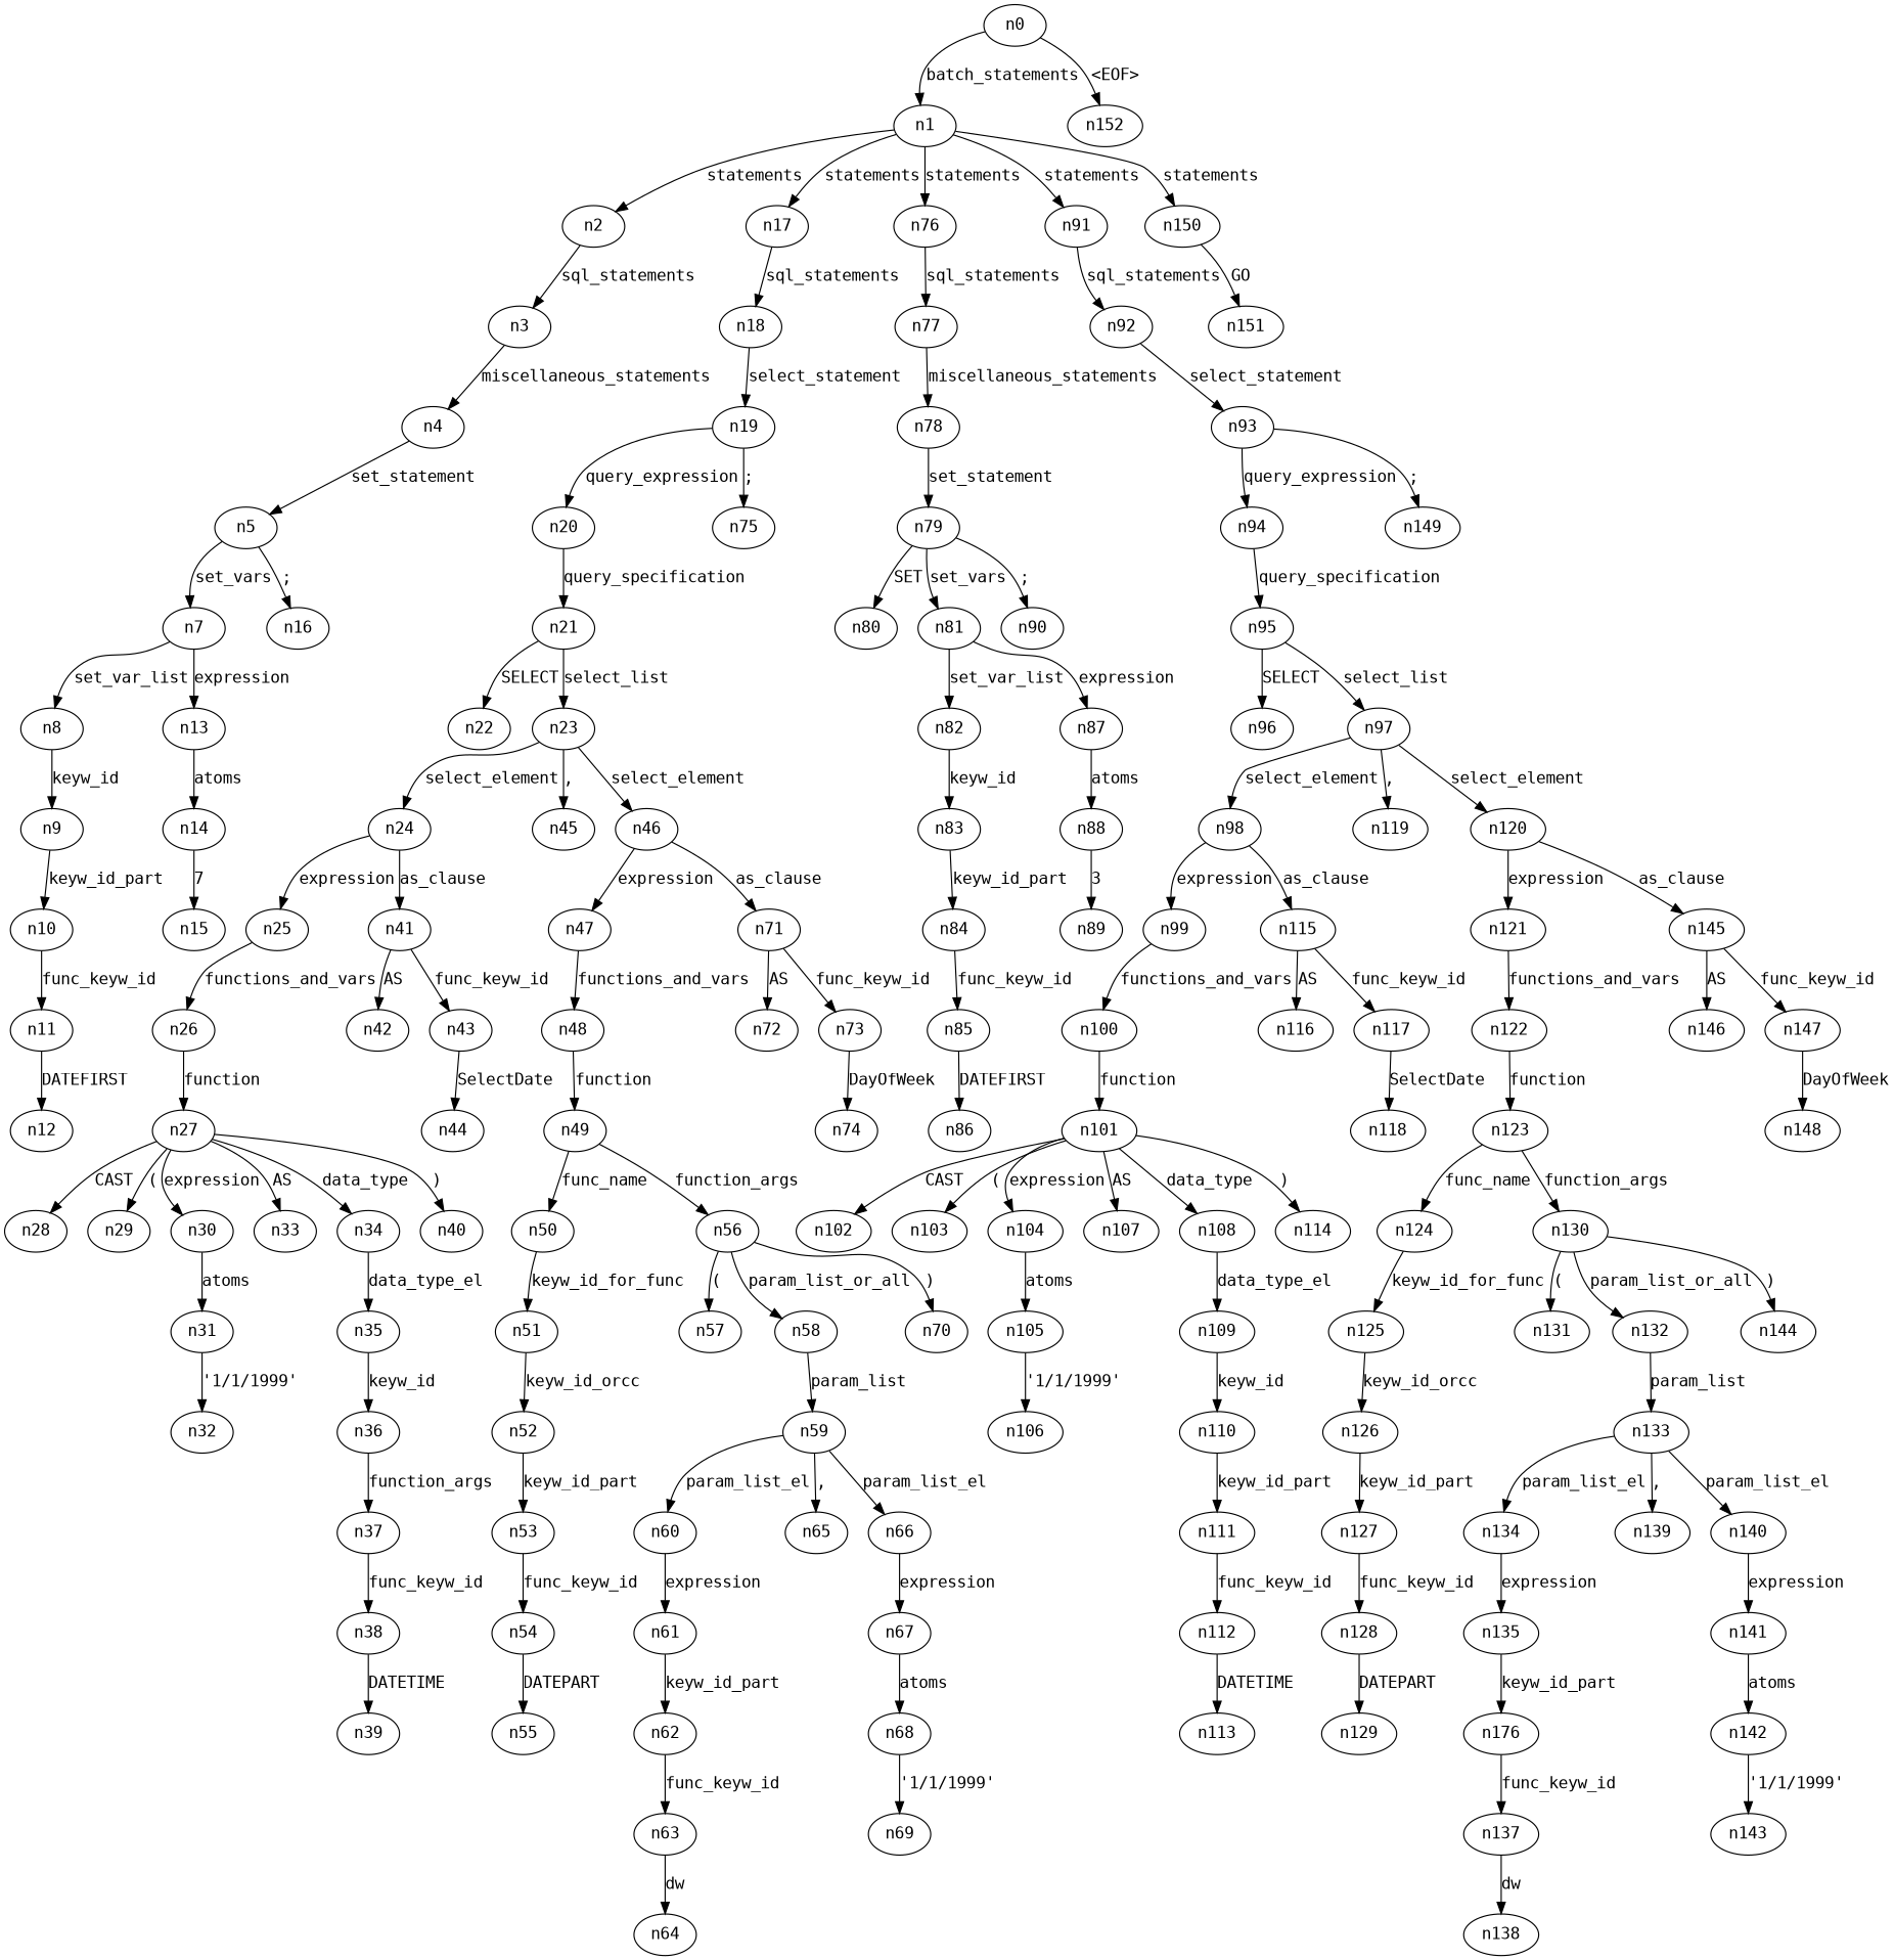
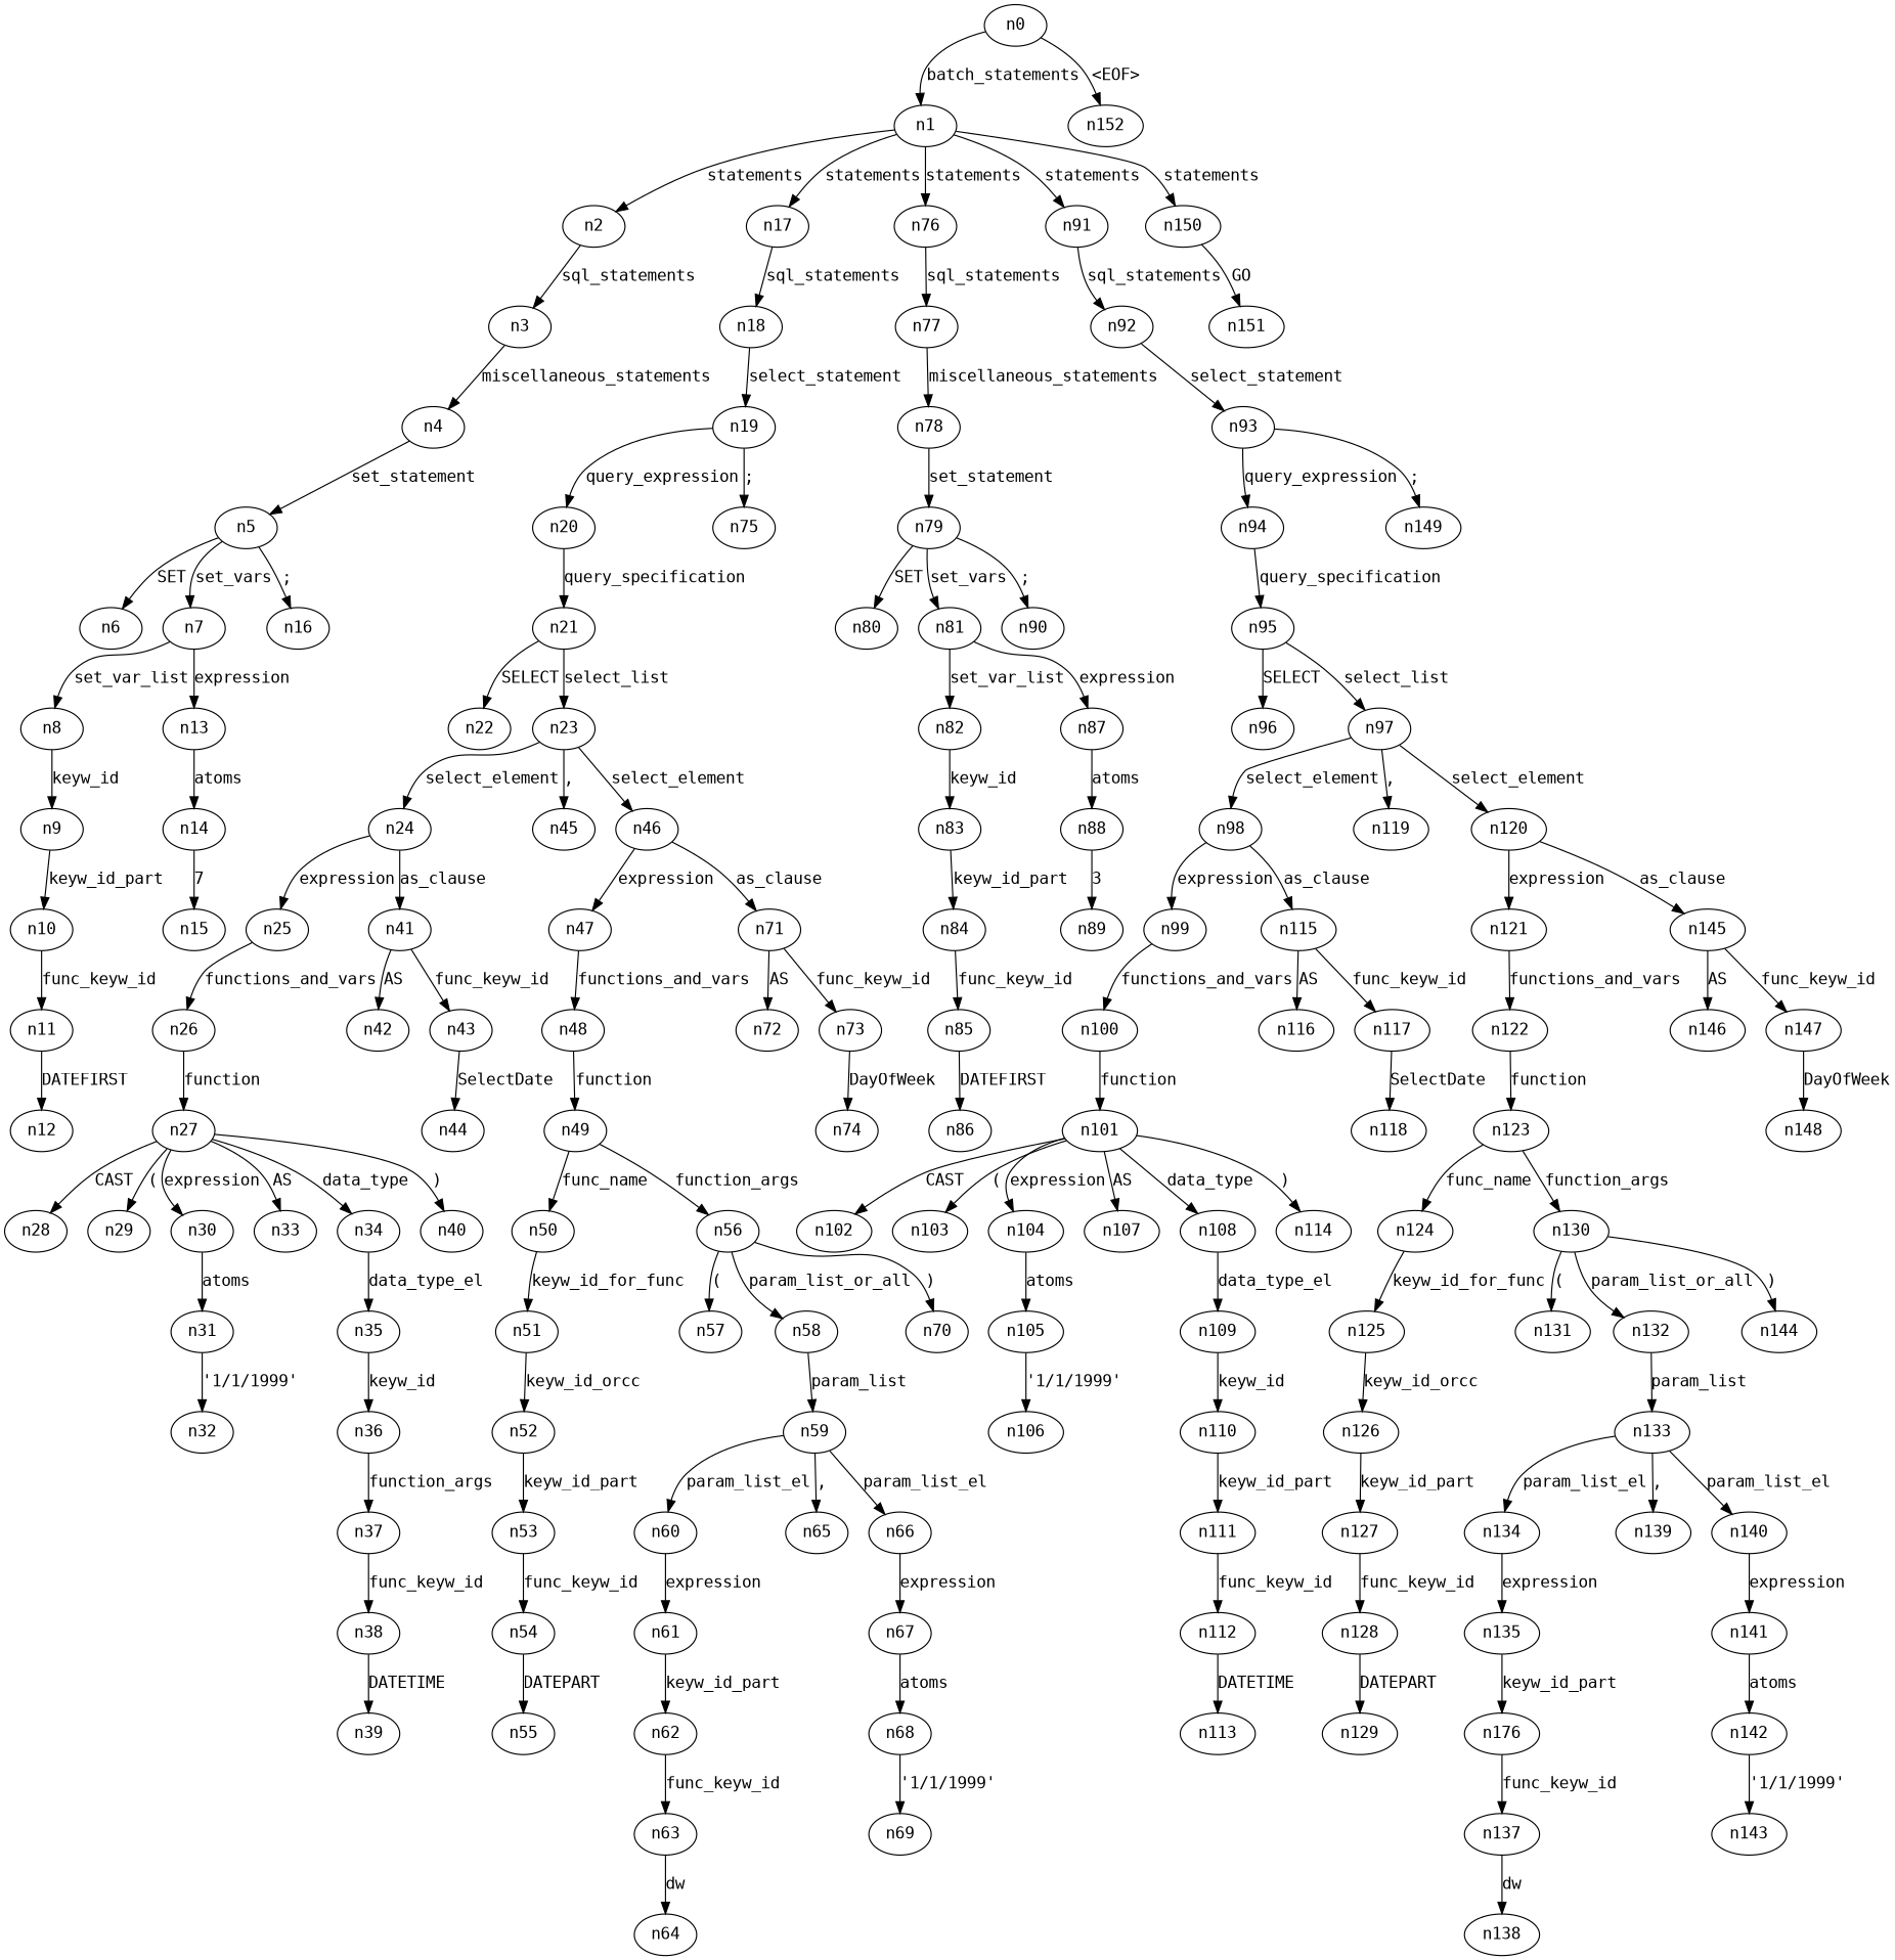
  digraph {
    fontname="DejaVu Sans Mono"
    node [fontname="DejaVu Sans Mono"]
    edge [fontname="DejaVu Sans Mono"]
    n0
    n1
    n152
    n2
    n17
    n76
    n91
    n150
    n3
    n18
    n77
    n92
    n151
    n4
    n5
+   n6
    n7
    n16
    n8
    n13
    n9
    n14
    n10
    n11
    n12
    n15
    n19
    n20
    n75
    n21
    n22
    n23
    n24
    n45
    n46
    n25
    n41
    n47
    n71
    n26
    n42
    n43
    n27
    n28
    n29
    n30
    n33
    n34
    n40
    n31
    n35
    n32
    n36
    n37
    n38
    n39
    n44
    n48
    n72
    n73
    n49
    n50
    n56
    n51
    n57
    n58
    n70
    n52
    n53
    n54
    n55
    n59
    n60
    n65
    n66
    n61
    n67
    n62
    n63
    n64
    n68
    n69
    n74
    n78
    n79
    n80
    n81
    n90
    n82
    n87
    n83
    n88
    n84
    n85
    n86
    n89
    n93
    n94
    n149
    n95
    n96
    n97
    n98
    n119
    n120
    n99
    n115
    n121
    n145
    n100
    n116
    n117
    n101
    n102
    n103
    n104
    n107
    n108
    n114
    n105
    n109
    n106
    n110
    n111
    n112
    n113
    n118
    n122
    n146
    n147
    n123
    n124
    n130
    n125
    n131
    n132
    n144
    n126
    n127
    n128
    n129
    n133
    n134
    n139
    n140
    n135
    n141
    n136 [label=n176]
    n137
    n138
    n142
    n143
    n148
    n0 -> n1 [label=batch_statements]
    n0 -> n152 [label="<EOF>"]
    n1 -> n2 [label=statements]
    n1 -> n17 [label=statements]
    n1 -> n76 [label=statements]
    n1 -> n91 [label=statements]
    n1 -> n150 [label=statements]
    n2 -> n3 [label=sql_statements]
    n17 -> n18 [label=sql_statements]
    n76 -> n77 [label=sql_statements]
    n91 -> n92 [label=sql_statements]
    n150 -> n151 [label=GO]
    n3 -> n4 [label=miscellaneous_statements]
    n18 -> n19 [label=select_statement]
    n77 -> n78 [label=miscellaneous_statements]
    n92 -> n93 [label=select_statement]
    n4 -> n5 [label=set_statement]
+   n5 -> n6 [label=SET]
    n5 -> n7 [label=set_vars]
    n5 -> n16 [label=";"]
    n7 -> n8 [label=set_var_list]
    n7 -> n13 [label=expression]
    n8 -> n9 [label=keyw_id]
    n13 -> n14 [label=atoms]
    n9 -> n10 [label=keyw_id_part]
    n14 -> n15 [label=7]
    n10 -> n11 [label=func_keyw_id]
    n11 -> n12 [label=DATEFIRST]
    n19 -> n20 [label=query_expression]
    n19 -> n75 [label=";"]
    n20 -> n21 [label=query_specification]
    n21 -> n22 [label=SELECT]
    n21 -> n23 [label=select_list]
    n23 -> n24 [label=select_element]
    n23 -> n45 [label=","]
    n23 -> n46 [label=select_element]
    n24 -> n25 [label=expression]
    n24 -> n41 [label=as_clause]
    n46 -> n47 [label=expression]
    n46 -> n71 [label=as_clause]
    n25 -> n26 [label=functions_and_vars]
    n41 -> n42 [label=AS]
    n41 -> n43 [label=func_keyw_id]
    n47 -> n48 [label=functions_and_vars]
    n71 -> n72 [label=AS]
    n71 -> n73 [label=func_keyw_id]
    n26 -> n27 [label=function]
    n43 -> n44 [label=SelectDate]
    n27 -> n28 [label=CAST]
    n27 -> n29 [label="("]
    n27 -> n30 [label=expression]
    n27 -> n33 [label=AS]
    n27 -> n34 [label=data_type]
    n27 -> n40 [label=")"]
    n30 -> n31 [label=atoms]
    n34 -> n35 [label=data_type_el]
    n31 -> n32 [label="'1/1/1999'"]
    n35 -> n36 [label=keyw_id]
    n36 -> n37 [label=function_args]
    n37 -> n38 [label=func_keyw_id]
    n38 -> n39 [label=DATETIME]
    n48 -> n49 [label=function]
    n73 -> n74 [label=DayOfWeek]
    n49 -> n50 [label=func_name]
    n49 -> n56 [label=function_args]
    n50 -> n51 [label=keyw_id_for_func]
    n56 -> n57 [label="("]
    n56 -> n58 [label=param_list_or_all]
    n56 -> n70 [label=")"]
    n51 -> n52 [label=keyw_id_orcc]
    n58 -> n59 [label=param_list]
    n52 -> n53 [label=keyw_id_part]
    n53 -> n54 [label=func_keyw_id]
    n54 -> n55 [label=DATEPART]
    n59 -> n60 [label=param_list_el]
    n59 -> n65 [label=","]
    n59 -> n66 [label=param_list_el]
    n60 -> n61 [label=expression]
    n66 -> n67 [label=expression]
    n61 -> n62 [label=keyw_id_part]
    n67 -> n68 [label=atoms]
    n62 -> n63 [label=func_keyw_id]
    n63 -> n64 [label=dw]
    n68 -> n69 [label="'1/1/1999'"]
    n78 -> n79 [label=set_statement]
    n79 -> n80 [label=SET]
    n79 -> n81 [label=set_vars]
    n79 -> n90 [label=";"]
    n81 -> n82 [label=set_var_list]
    n81 -> n87 [label=expression]
    n82 -> n83 [label=keyw_id]
    n87 -> n88 [label=atoms]
    n83 -> n84 [label=keyw_id_part]
    n88 -> n89 [label=3]
    n84 -> n85 [label=func_keyw_id]
    n85 -> n86 [label=DATEFIRST]
    n93 -> n94 [label=query_expression]
    n93 -> n149 [label=";"]
    n94 -> n95 [label=query_specification]
    n95 -> n96 [label=SELECT]
    n95 -> n97 [label=select_list]
    n97 -> n98 [label=select_element]
    n97 -> n119 [label=","]
    n97 -> n120 [label=select_element]
    n98 -> n99 [label=expression]
    n98 -> n115 [label=as_clause]
    n120 -> n121 [label=expression]
    n120 -> n145 [label=as_clause]
    n99 -> n100 [label=functions_and_vars]
    n115 -> n116 [label=AS]
    n115 -> n117 [label=func_keyw_id]
    n121 -> n122 [label=functions_and_vars]
    n145 -> n146 [label=AS]
    n145 -> n147 [label=func_keyw_id]
    n100 -> n101 [label=function]
    n117 -> n118 [label=SelectDate]
    n101 -> n102 [label=CAST]
    n101 -> n103 [label="("]
    n101 -> n104 [label=expression]
    n101 -> n107 [label=AS]
    n101 -> n108 [label=data_type]
    n101 -> n114 [label=")"]
    n104 -> n105 [label=atoms]
    n108 -> n109 [label=data_type_el]
    n105 -> n106 [label="'1/1/1999'"]
    n109 -> n110 [label=keyw_id]
    n110 -> n111 [label=keyw_id_part]
    n111 -> n112 [label=func_keyw_id]
    n112 -> n113 [label=DATETIME]
    n122 -> n123 [label=function]
    n147 -> n148 [label=DayOfWeek]
    n123 -> n124 [label=func_name]
    n123 -> n130 [label=function_args]
    n124 -> n125 [label=keyw_id_for_func]
    n130 -> n131 [label="("]
    n130 -> n132 [label=param_list_or_all]
    n130 -> n144 [label=")"]
    n125 -> n126 [label=keyw_id_orcc]
    n132 -> n133 [label=param_list]
    n126 -> n127 [label=keyw_id_part]
    n127 -> n128 [label=func_keyw_id]
    n128 -> n129 [label=DATEPART]
    n133 -> n134 [label=param_list_el]
    n133 -> n139 [label=","]
    n133 -> n140 [label=param_list_el]
    n134 -> n135 [label=expression]
    n140 -> n141 [label=expression]
    n135 -> n136 [label=keyw_id_part]
    n141 -> n142 [label=atoms]
    n136 -> n137 [label=func_keyw_id]
    n137 -> n138 [label=dw]
    n142 -> n143 [label="'1/1/1999'"]
  }
